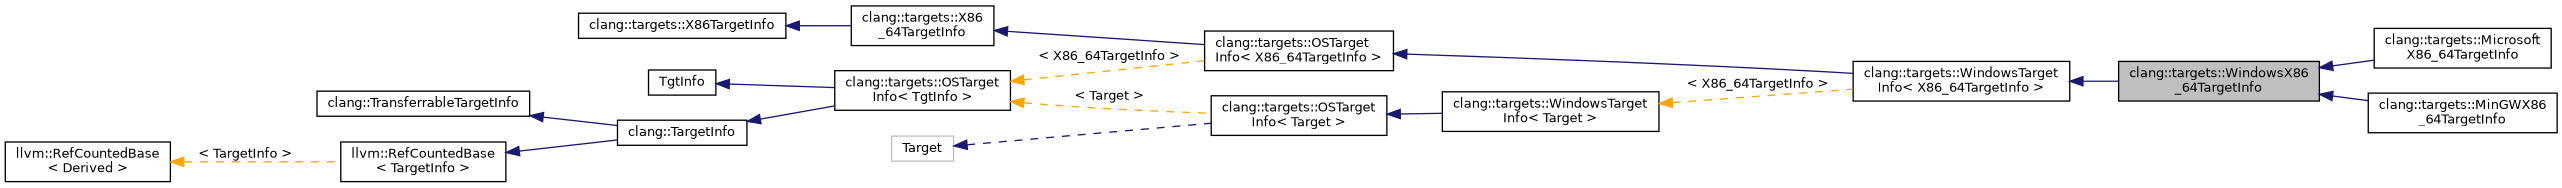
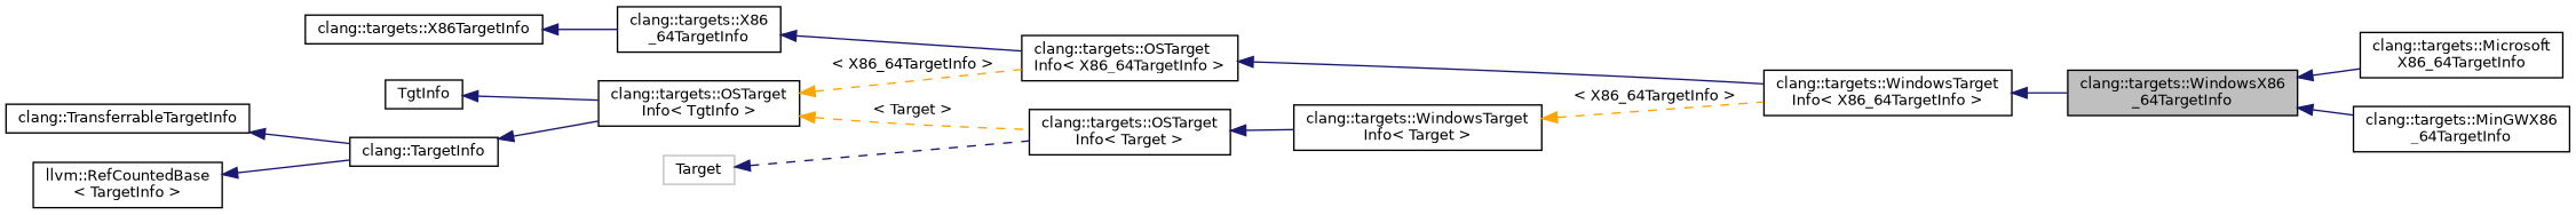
  digraph {
    rankdir=LR
    node [color=black fontname=Helvetica fontsize=10 shape=record]
    edge [color=midnightblue dir=back fontname=Helvetica fontsize=10 labelfontname=Helvetica labelfontsize=10 style=solid]
    n1 [fillcolor=grey75 fontcolor=black height=0.2 label="clang::targets::WindowsX86\l_64TargetInfo" style=filled width=0.4]
    n2 [height=0.2 label="clang::targets::Microsoft\lX86_64TargetInfo" width=0.4]
    n3 [height=0.2 label="clang::targets::MinGWX86\l_64TargetInfo" width=0.4]
    n4 [height=0.2 label="clang::targets::WindowsTarget\lInfo\< X86_64TargetInfo \>" width=0.4]
    n5 [height=0.2 label="clang::targets::OSTarget\lInfo\< X86_64TargetInfo \>" width=0.4]
    n6 [height=0.2 label="clang::targets::X86\l_64TargetInfo" width=0.4]
    n7 [height=0.2 label="clang::targets::X86TargetInfo" width=0.4]
    n8 [height=0.2 label="clang::TargetInfo" width=0.4]
    n9 [height=0.2 label="clang::targets::OSTarget\lInfo\< TgtInfo \>" width=0.4]
    n10 [height=0.2 label="clang::TransferrableTargetInfo" width=0.4]
    n11 [height=0.2 label="llvm::RefCountedBase\l\< TargetInfo \>" width=0.4]
-   n12 [height=0.2 label="llvm::RefCountedBase\l\< Derived \>" width=0.4]
    n13 [height=0.2 label="clang::targets::OSTarget\lInfo\< Target \>" width=0.4]
    n14 [height=0.2 label="clang::targets::WindowsTarget\lInfo\< Target \>" width=0.4]
    n15 [height=0.2 label=TgtInfo width=0.4]
    n16 [color=grey75 height=0.2 label=Target width=0.4]
    n1 -> n2
    n1 -> n3
    n4 -> n1
    n5 -> n4
    n6 -> n5
    n7 -> n6
    n8 -> n9
    n9 -> n5 [color=orange label=" \< X86_64TargetInfo \>" style=dashed]
    n9 -> n13 [color=orange label=" \< Target \>" style=dashed]
    n10 -> n8
    n11 -> n8
-   n12 -> n11 [color=orange label=" \< TargetInfo \>" style=dashed]
    n13 -> n14
    n14 -> n4 [color=orange label=" \< X86_64TargetInfo \>" style=dashed]
    n15 -> n9
    n16 -> n13 [style=dashed]
  }
